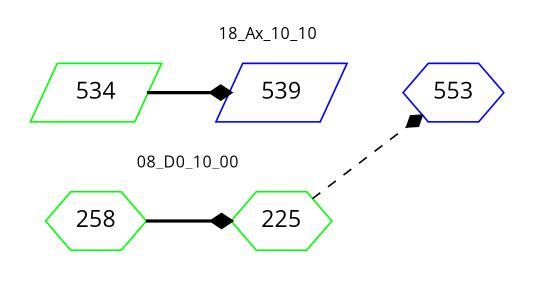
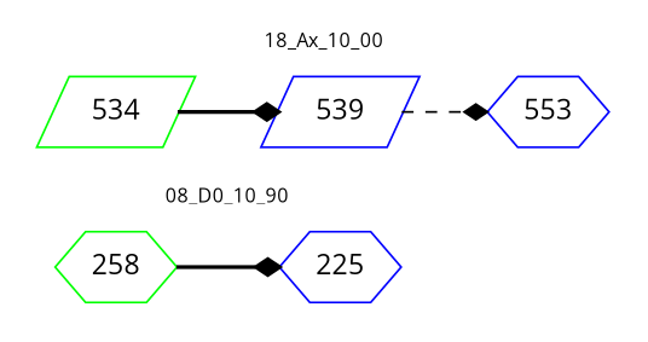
  digraph {
    fontname="Open Sans"
    rankdir=LR
    node [color=blue fontname="Open Sans" shape=hexagon]
    edge [arrowhead=diamond color=black fontname="Open Sans" style=bold]
    n1 [color=green label=534 shape=parallelogram]
    n2 [label=539 shape=parallelogram]
    n3 [label=553]
    n4 [color=green label=258]
-   n5 [color=green label=225]
+   n5 [label=225]
    subgraph cluster_1 {
      color=white
      fontsize=10
-     label="18_Ax_10_10"
+     label="18_Ax_10_00"
      n1
      n2
      n3
    }
    subgraph cluster_2 {
      color=white
      fontsize=10
-     label="08_D0_10_00"
+     label="08_D0_10_90"
      n4
      n5
    }
    n1 -> n2
-   n5 -> n3 [style=dashed]
+   n2 -> n3 [style=dashed]
    n4 -> n5
  }
